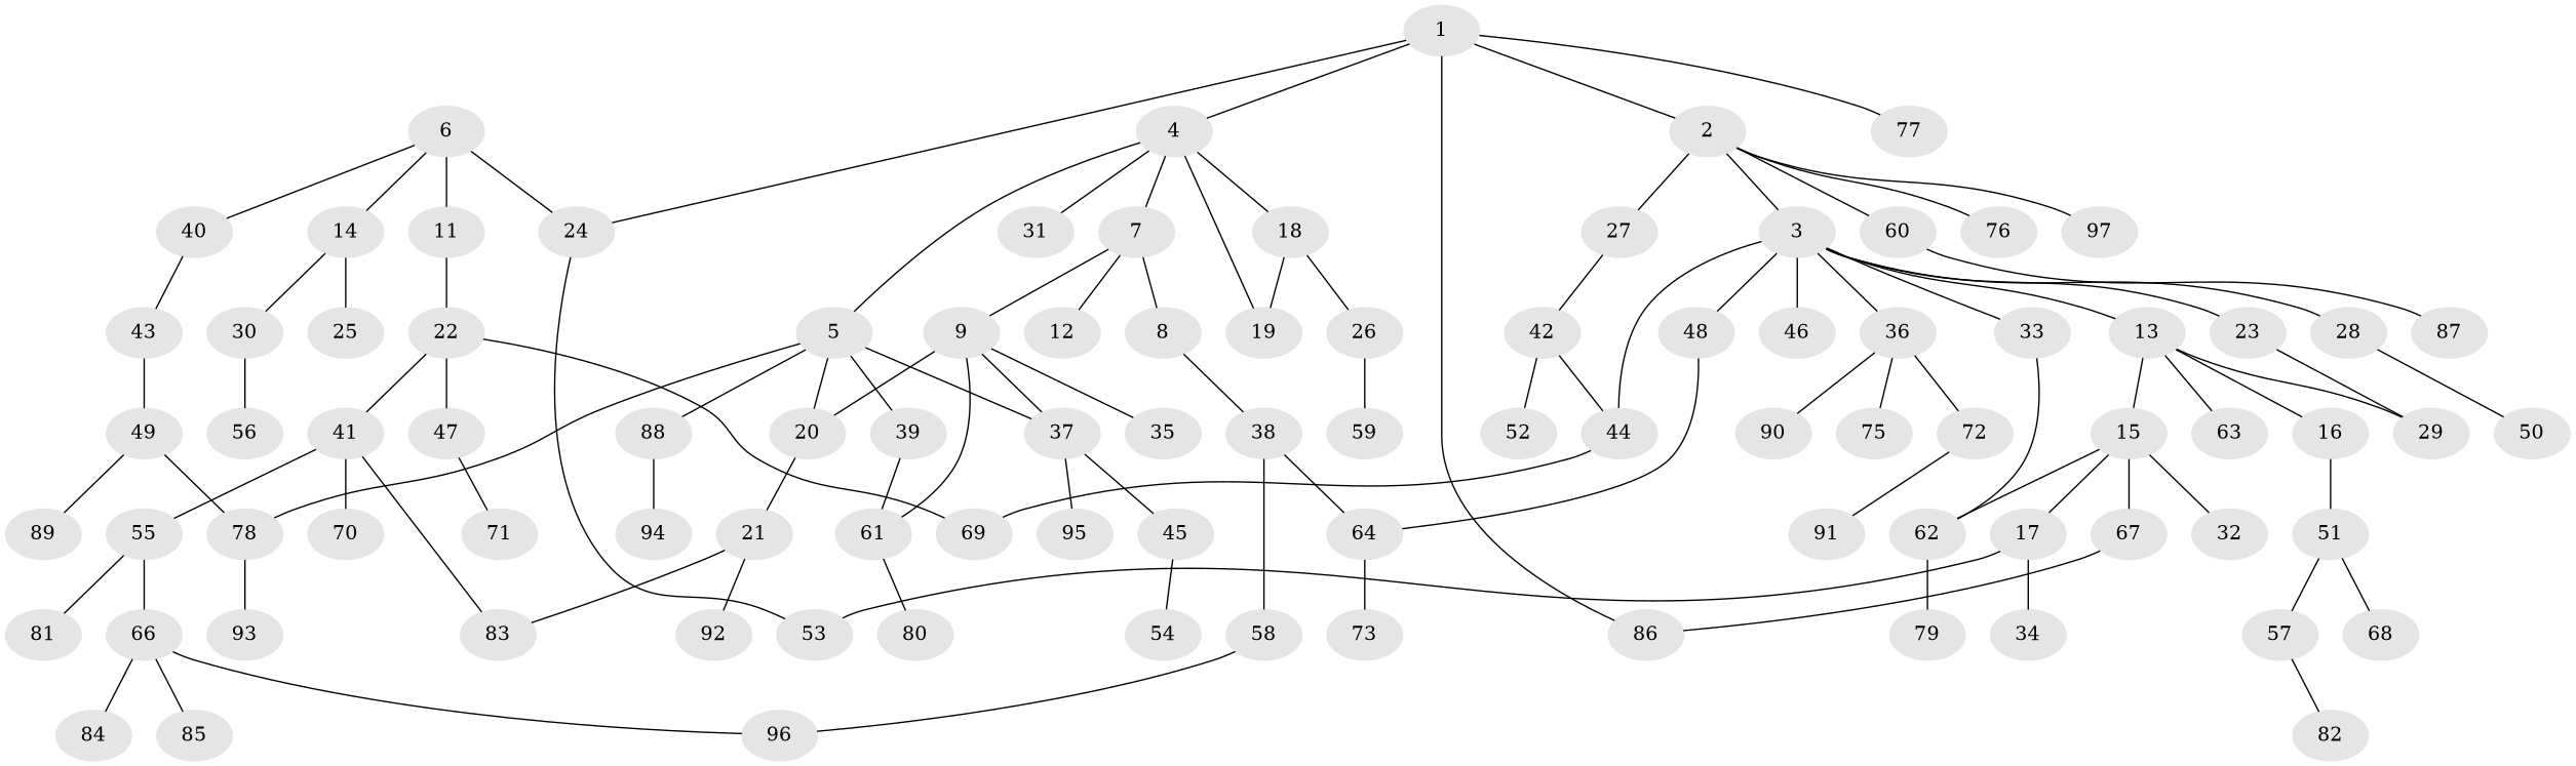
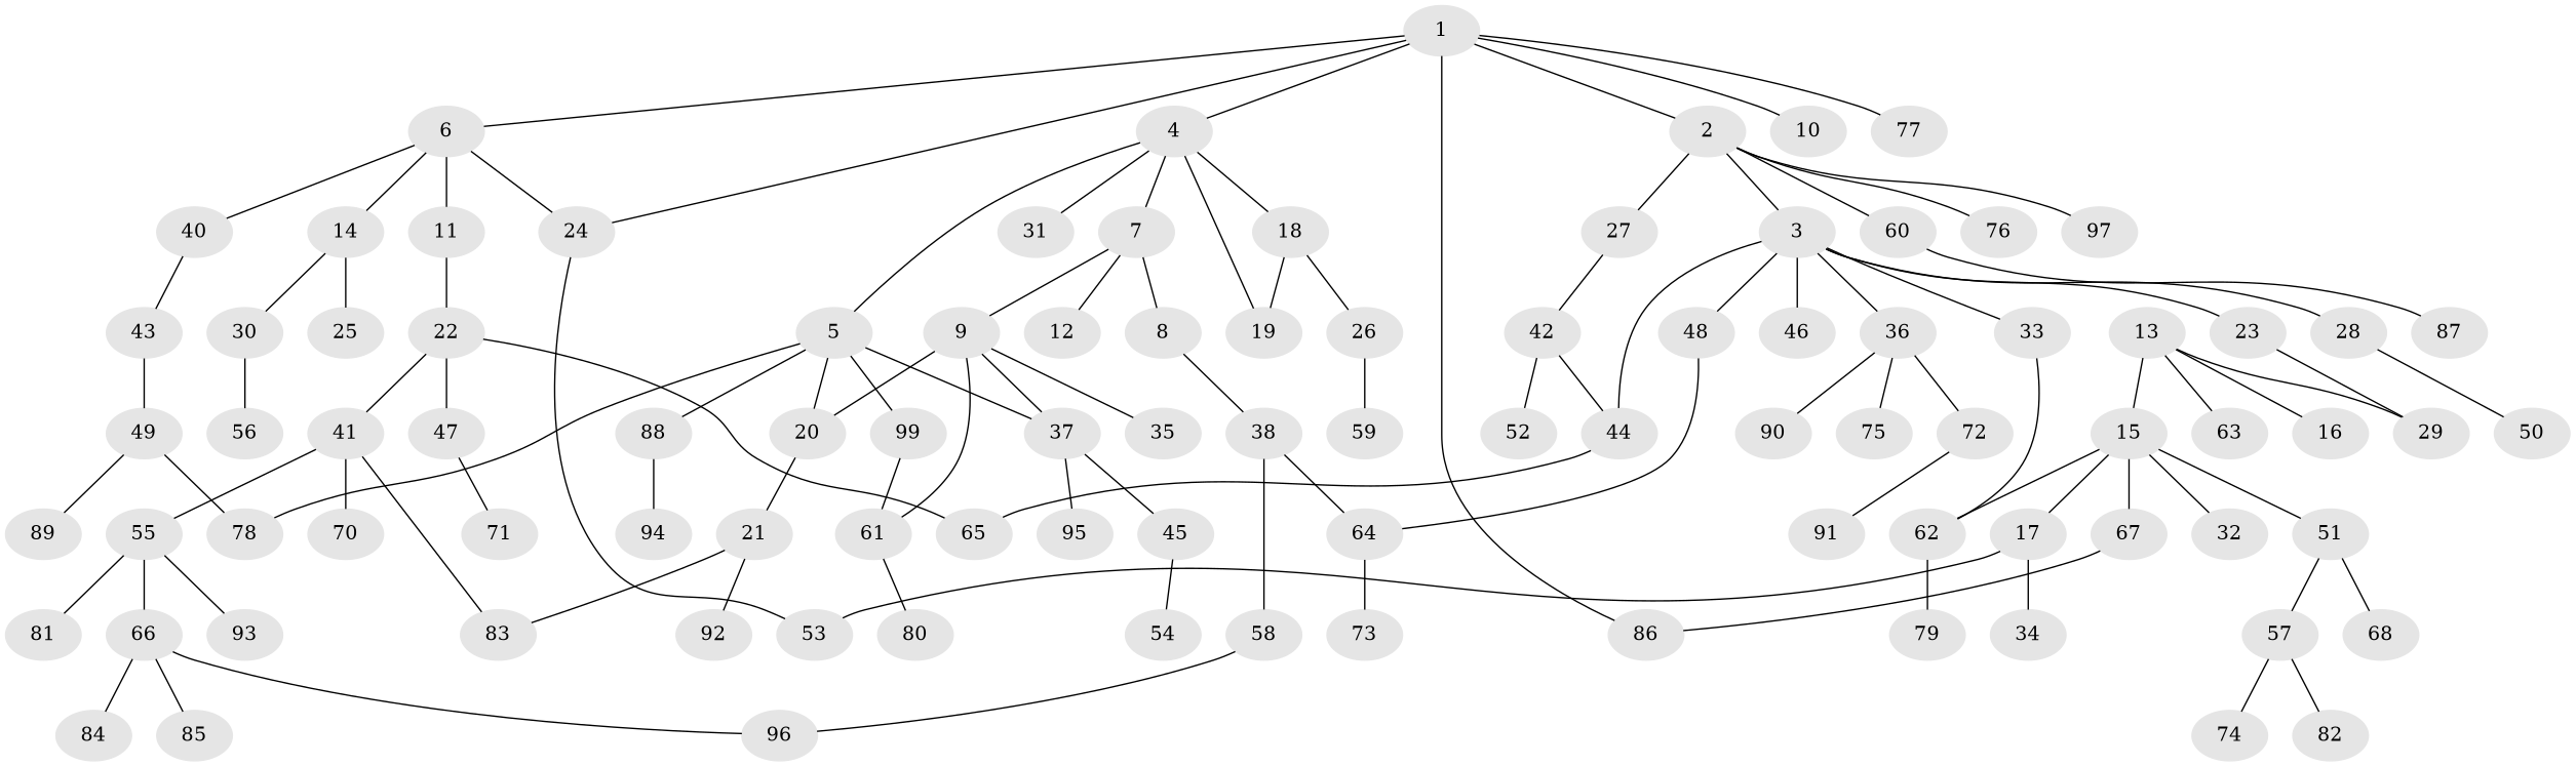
  graph {
    node [color=gray90 style=filled]
    1
    2
    4
    6
+   10
    24
    77
    86
    3
    27
    60
    76
    97
    5
    7
    18
    19
    31
    11
    14
    40
    53
    13
    23
    28
    33
    36
    44
    46
    48
    42
    87
    15
    16
    29
    63
    50
    62
    72
    75
    90
-   65 [label=69]
+   65
    64
    20
    37
-   39
+   39 [label=99]
    78
    88
    8
    9
    12
    26
    21
    45
    95
    61
    93
    94
    22
    25
    30
    43
    38
    35
    58
    80
    41
    47
    17
    32
    51
    67
    56
    34
    57
    68
    79
    59
    83
    92
    70
    55
    71
    52
    91
    54
    96
    73
    49
    66
    81
    89
    82
+   74
    84
    85
    1 -- 2
    1 -- 4
+   1 -- 6
+   1 -- 10
    1 -- 24
    1 -- 77
    1 -- 86
    2 -- 3
    2 -- 27
    2 -- 60
    2 -- 76
    2 -- 97
    4 -- 5
    4 -- 7
    4 -- 18
    4 -- 19
    4 -- 31
    6 -- 24
    6 -- 11
    6 -- 14
    6 -- 40
    24 -- 53
-   3 -- 13
    3 -- 23
    3 -- 28
    3 -- 33
    3 -- 36
    3 -- 44
    3 -- 46
    3 -- 48
    27 -- 42
    60 -- 87
    5 -- 20
    5 -- 37
    5 -- 39
    5 -- 78
    5 -- 88
    7 -- 8
    7 -- 9
    7 -- 12
    18 -- 19
    18 -- 26
    11 -- 22
    14 -- 25
    14 -- 30
    40 -- 43
    13 -- 15
    13 -- 16
    13 -- 29
    13 -- 63
    23 -- 29
    28 -- 50
    33 -- 62
    36 -- 72
    36 -- 75
    36 -- 90
    44 -- 65
    48 -- 64
    42 -- 44
    42 -- 52
    15 -- 62
    15 -- 17
    15 -- 32
-   16 -- 51
+   15 -- 51
    15 -- 67
    62 -- 79
    72 -- 91
    64 -- 73
    20 -- 21
    37 -- 45
    37 -- 95
    39 -- 61
-   78 -- 93
+   55 -- 93
    88 -- 94
    8 -- 38
    9 -- 20
    9 -- 37
    9 -- 61
    9 -- 35
    26 -- 59
    21 -- 83
    21 -- 92
    45 -- 54
    61 -- 80
    22 -- 65
    22 -- 41
    22 -- 47
    30 -- 56
    43 -- 49
    38 -- 64
    38 -- 58
    58 -- 96
    41 -- 83
    41 -- 70
    41 -- 55
    47 -- 71
    17 -- 53
    17 -- 34
    51 -- 57
    51 -- 68
    67 -- 86
    57 -- 82
+   57 -- 74
    55 -- 66
    55 -- 81
    49 -- 78
    49 -- 89
    66 -- 96
    66 -- 84
    66 -- 85
  }
